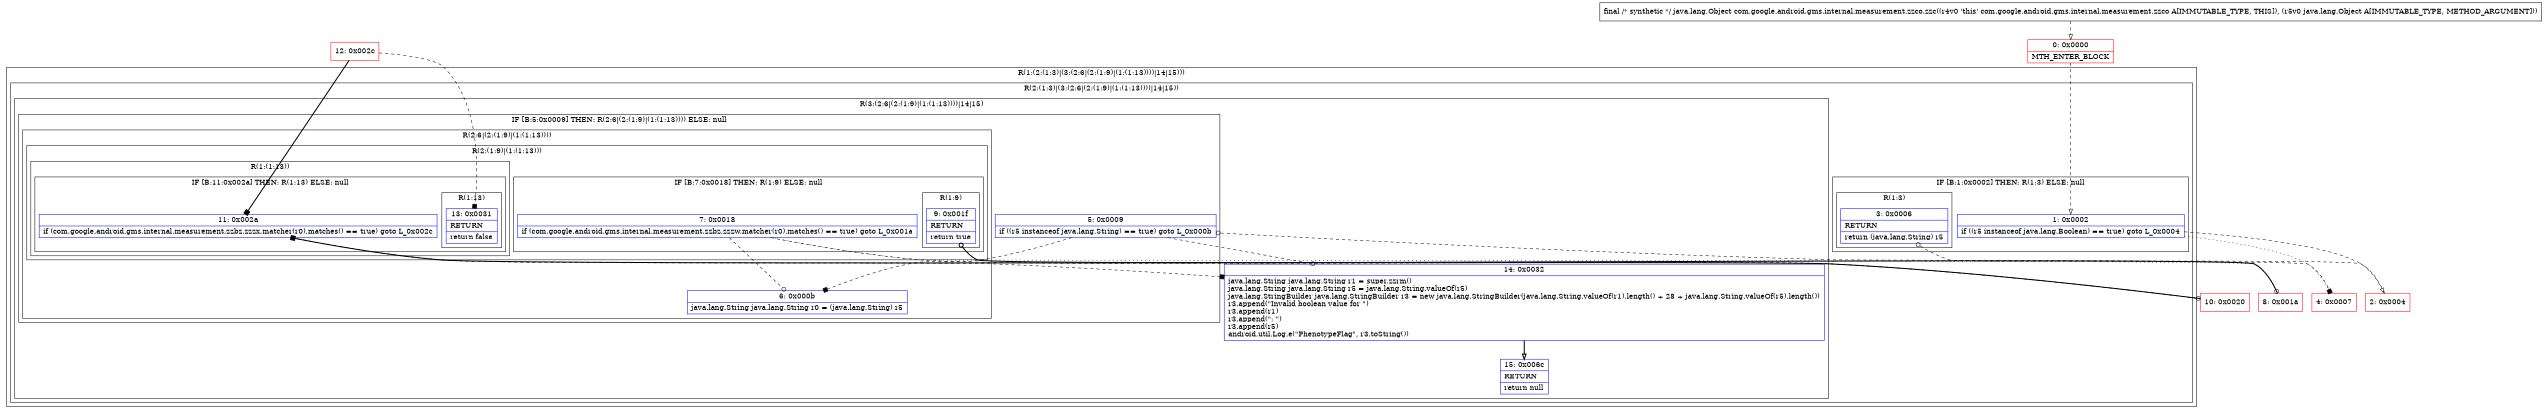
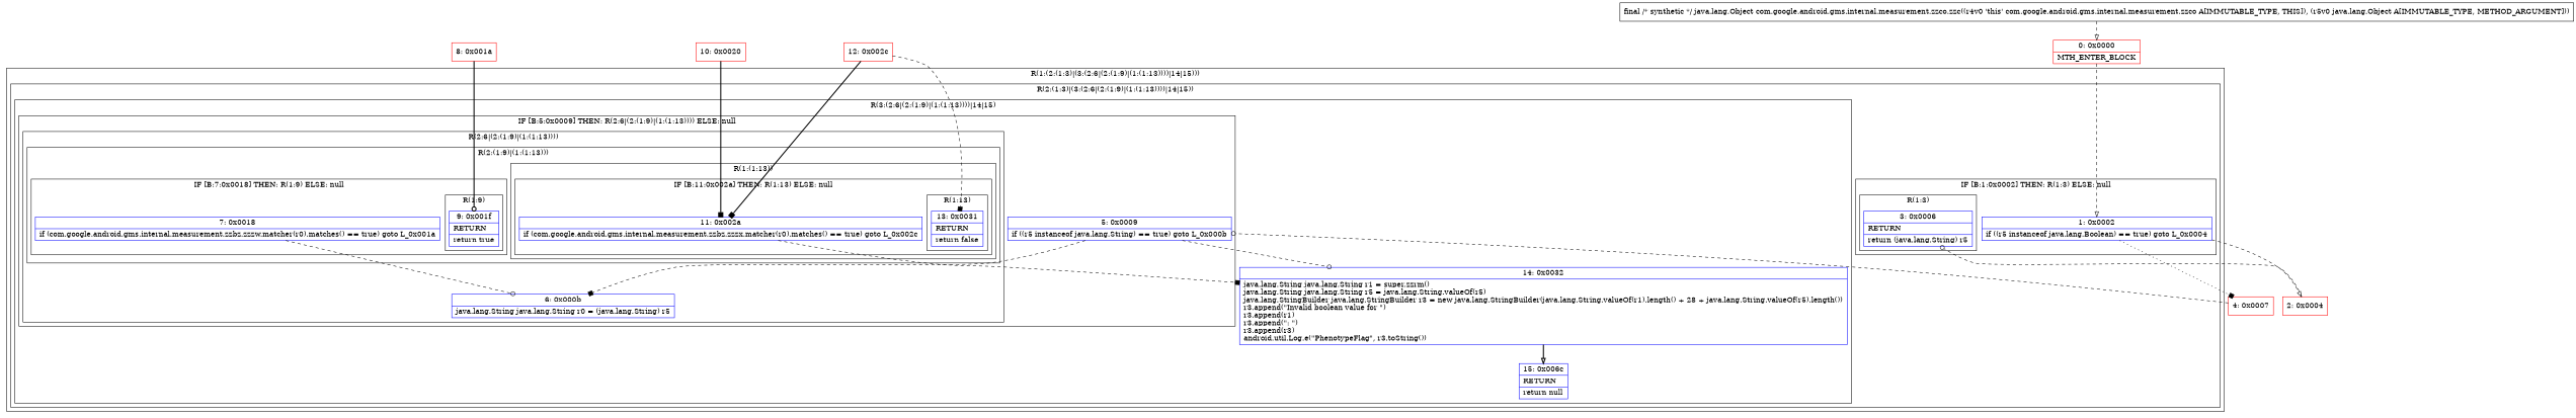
  digraph {
    node [color=blue shape=record]
    edge [arrowhead=odot style=dashed]
    n1 [label="{3\:\ 0x0006|RETURN\l|return (java.lang.String) r5\l}"]
    n2 [label="{1\:\ 0x0002|if ((r5 instanceof java.lang.Boolean) == true) goto L_0x0004\l}"]
    n3 [label="{9\:\ 0x001f|RETURN\l|return true\l}"]
    n4 [label="{7\:\ 0x0018|if (com.google.android.gms.internal.measurement.zzbz.zzzw.matcher(r0).matches() == true) goto L_0x001a\l}"]
    n5 [label="{13\:\ 0x0031|RETURN\l|return false\l}"]
    n6 [label="{11\:\ 0x002a|if (com.google.android.gms.internal.measurement.zzbz.zzzx.matcher(r0).matches() == true) goto L_0x002c\l}"]
    n7 [label="{6\:\ 0x000b|java.lang.String java.lang.String r0 = (java.lang.String) r5\l}"]
    n8 [label="{5\:\ 0x0009|if ((r5 instanceof java.lang.String) == true) goto L_0x000b\l}"]
-   n9 [label="{14\:\ 0x0032|java.lang.String java.lang.String r1 = super.zzrm()\ljava.lang.String java.lang.String r5 = java.lang.String.valueOf(r5)\ljava.lang.StringBuilder java.lang.StringBuilder r3 = new java.lang.StringBuilder(java.lang.String.valueOf(r1).length() + 28 + java.lang.String.valueOf(r5).length())\lr3.append(\"Invalid boolean value for \")\lr3.append(r1)\lr3.append(\": \")\lr3.append(r5)\landroid.util.Log.e(\"PhenotypeFlag\", r3.toString())\l}"]
+   n9 [label="{14\:\ 0x0032|java.lang.String java.lang.String r1 = super.zzrm()\ljava.lang.String java.lang.String r5 = java.lang.String.valueOf(r5)\ljava.lang.StringBuilder java.lang.StringBuilder r3 = new java.lang.StringBuilder(java.lang.String.valueOf(r1).length() + 28 + java.lang.String.valueOf(r5).length())\lr3.append(\"Invalid boolean value for \")\lr3.append(r1)\lr3.append(\": \")\lr3.append(r3)\landroid.util.Log.e(\"PhenotypeFlag\", r3.toString())\l}"]
    n10 [label="{15\:\ 0x006c|RETURN\l|return null\l}"]
    n11 [color=red label="{2\:\ 0x0004}"]
    n12 [color=red label="{4\:\ 0x0007}"]
    n13 [color=red label="{8\:\ 0x001a}"]
    n14 [color=red label="{10\:\ 0x0020}"]
    n15 [color=red label="{12\:\ 0x002c}"]
    n16 [color=red label="{0\:\ 0x0000|MTH_ENTER_BLOCK\l}"]
    n17 [label="{final \/* synthetic *\/ java.lang.Object com.google.android.gms.internal.measurement.zzco.zzc((r4v0 'this' com.google.android.gms.internal.measurement.zzco A[IMMUTABLE_TYPE, THIS]), (r5v0 java.lang.Object A[IMMUTABLE_TYPE, METHOD_ARGUMENT])) }" color=""]
    subgraph cluster_1 {
      label="R(1:(2:(1:3)|(3:(2:6|(2:(1:9)|(1:(1:13))))|14|15)))"
      subgraph cluster_2 {
        label="R(2:(1:3)|(3:(2:6|(2:(1:9)|(1:(1:13))))|14|15))"
        subgraph cluster_3 {
          label="IF [B:1:0x0002] THEN: R(1:3) ELSE: null"
          n2
          subgraph cluster_4 {
            label="R(1:3)"
            n1
          }
        }
        subgraph cluster_5 {
          label="R(3:(2:6|(2:(1:9)|(1:(1:13))))|14|15)"
          n9
          n10
          subgraph cluster_6 {
            label="IF [B:5:0x0009] THEN: R(2:6|(2:(1:9)|(1:(1:13)))) ELSE: null"
            n8
            subgraph cluster_7 {
              label="R(2:6|(2:(1:9)|(1:(1:13))))"
              n7
              subgraph cluster_8 {
                label="R(2:(1:9)|(1:(1:13)))"
                subgraph cluster_9 {
                  label="IF [B:7:0x0018] THEN: R(1:9) ELSE: null"
                  n4
                  subgraph cluster_10 {
                    label="R(1:9)"
                    n3
                  }
                }
                subgraph cluster_11 {
                  label="R(1:(1:13))"
                  subgraph cluster_12 {
                    label="IF [B:11:0x002a] THEN: R(1:13) ELSE: null"
                    n6
                    subgraph cluster_13 {
                      label="R(1:13)"
                      n5
                    }
                  }
                }
              }
            }
          }
        }
      }
    }
    n2 -> n11 [arrowhead=onormal]
    n2 -> n12 [arrowhead=box style=dotted]
    n4 -> n7
-   n4 -> n13 [style=dotted]
-   n4 -> n14
    n6 -> n9 [arrowhead=box]
    n8 -> n7 [arrowhead=box]
    n8 -> n9
    n9 -> n10 [arrowhead=onormal style=bold]
    n11 -> n1
    n12 -> n8
    n13 -> n3 [style=bold]
    n14 -> n6 [arrowhead=box style=bold]
    n15 -> n5 [arrowhead=box]
    n15 -> n6 [arrowhead=box style=bold]
    n16 -> n2 [arrowhead=onormal]
    n17 -> n16 [arrowhead=onormal]
  }
